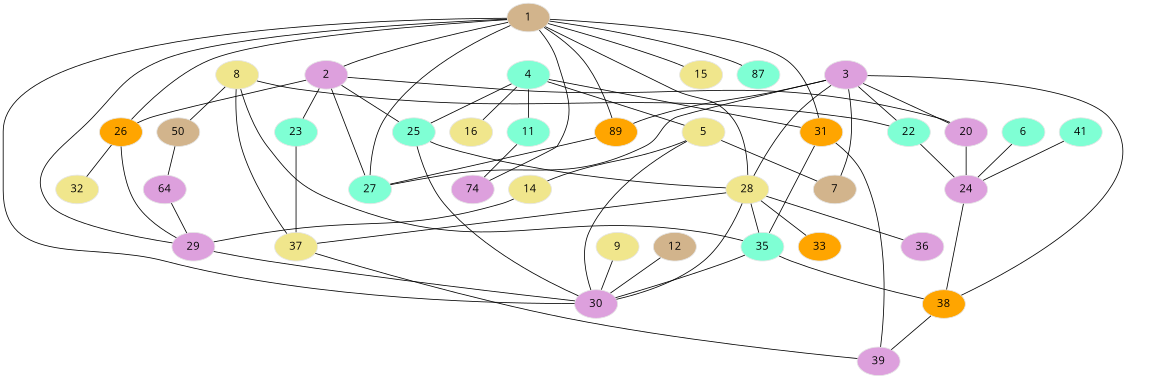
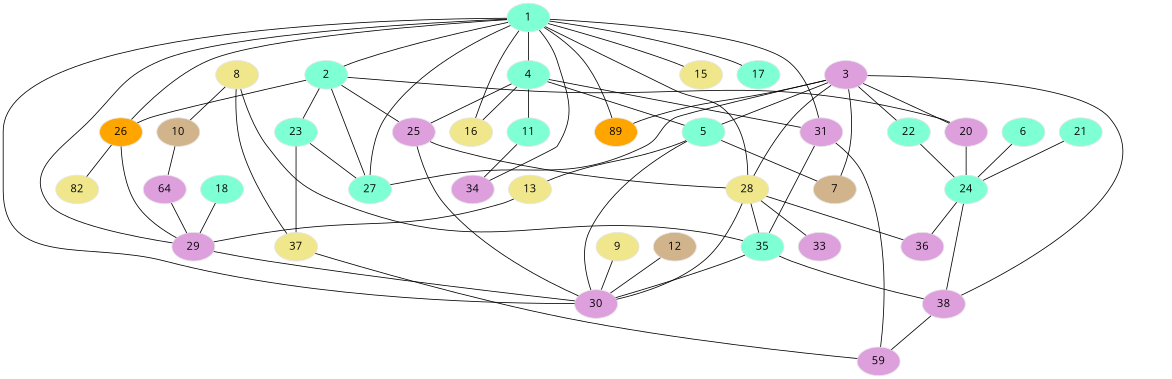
  graph {
    fontname="Open Sans"
    node [color=gray90 fillcolor=plum fontname="Open Sans" style=filled]
    edge [fontname="Open Sans" weight=1.0]
-   1 [fillcolor=tan]
-   2
+   1 [fillcolor=aquamarine]
+   2 [fillcolor=aquamarine]
    4 [fillcolor=aquamarine]
    15 [fillcolor=khaki]
    16 [fillcolor=khaki]
-   17 [fillcolor=aquamarine label=87]
+   17 [fillcolor=aquamarine]
    n7 [fillcolor=orange label=89]
    26 [fillcolor=orange]
    27 [fillcolor=aquamarine]
    28 [fillcolor=khaki]
    29
    30
-   31 [fillcolor=orange]
-   34 [label=74]
+   31
+   34
    20
    23 [fillcolor=aquamarine]
-   25 [fillcolor=aquamarine]
-   5 [fillcolor=khaki]
+   25
+   5 [fillcolor=aquamarine]
    11 [fillcolor=aquamarine]
-   32 [fillcolor=khaki]
+   32 [fillcolor=khaki label=82]
    35 [fillcolor=aquamarine]
    37 [fillcolor=khaki]
    36
-   33 [fillcolor=orange]
-   39
-   38 [fillcolor=orange]
-   24
+   33
+   39 [label=59]
+   38
+   24 [fillcolor=aquamarine]
    3
    7 [fillcolor=tan]
    22 [fillcolor=aquamarine]
-   13 [fillcolor=khaki label=14]
+   13 [fillcolor=khaki]
    6 [fillcolor=aquamarine]
    8 [fillcolor=khaki]
-   10 [fillcolor=tan label=50]
+   10 [fillcolor=tan]
    n35 [label=64]
    9 [fillcolor=khaki]
    12 [fillcolor=tan]
-   21 [fillcolor=aquamarine label=41]
+   18 [fillcolor=aquamarine]
+   21 [fillcolor=aquamarine]
    1 -- 2
+   1 -- 4
    1 -- 15
+   1 -- 16
    1 -- 17
    1 -- n7
    1 -- 26 [weight=2.0]
    1 -- 27
    1 -- 28
    1 -- 29
    1 -- 30
    1 -- 31 [weight=2.0]
    1 -- 34
    2 -- 26
    2 -- 27
    2 -- 20
    2 -- 23
    2 -- 25
    4 -- 16
    4 -- 31
    4 -- 25
    4 -- 5
    4 -- 11
-   n7 -- 27
+   23 -- 27
    26 -- 29
    26 -- 32
    28 -- 30
    28 -- 35
-   28 -- 37
    28 -- 36
    28 -- 33
    29 -- 30
    31 -- 35
    31 -- 39
    20 -- 24
    23 -- 37 [weight=2.0]
    25 -- 28
    25 -- 30
    5 -- 30
    5 -- 7
    5 -- 13
    11 -- 34
    35 -- 30
    35 -- 38
    37 -- 39
    38 -- 39
+   24 -- 36
    24 -- 38
    3 -- n7 [weight=2.0]
    3 -- 27
    3 -- 28
    3 -- 20
+   3 -- 5
    3 -- 38
    3 -- 7
    3 -- 22
    22 -- 24
    13 -- 29
    6 -- 24
    8 -- 35
    8 -- 37
-   8 -- 22
    8 -- 10
    10 -- n35
    n35 -- 29
    9 -- 30
    12 -- 30
+   18 -- 29
    21 -- 24
  }
